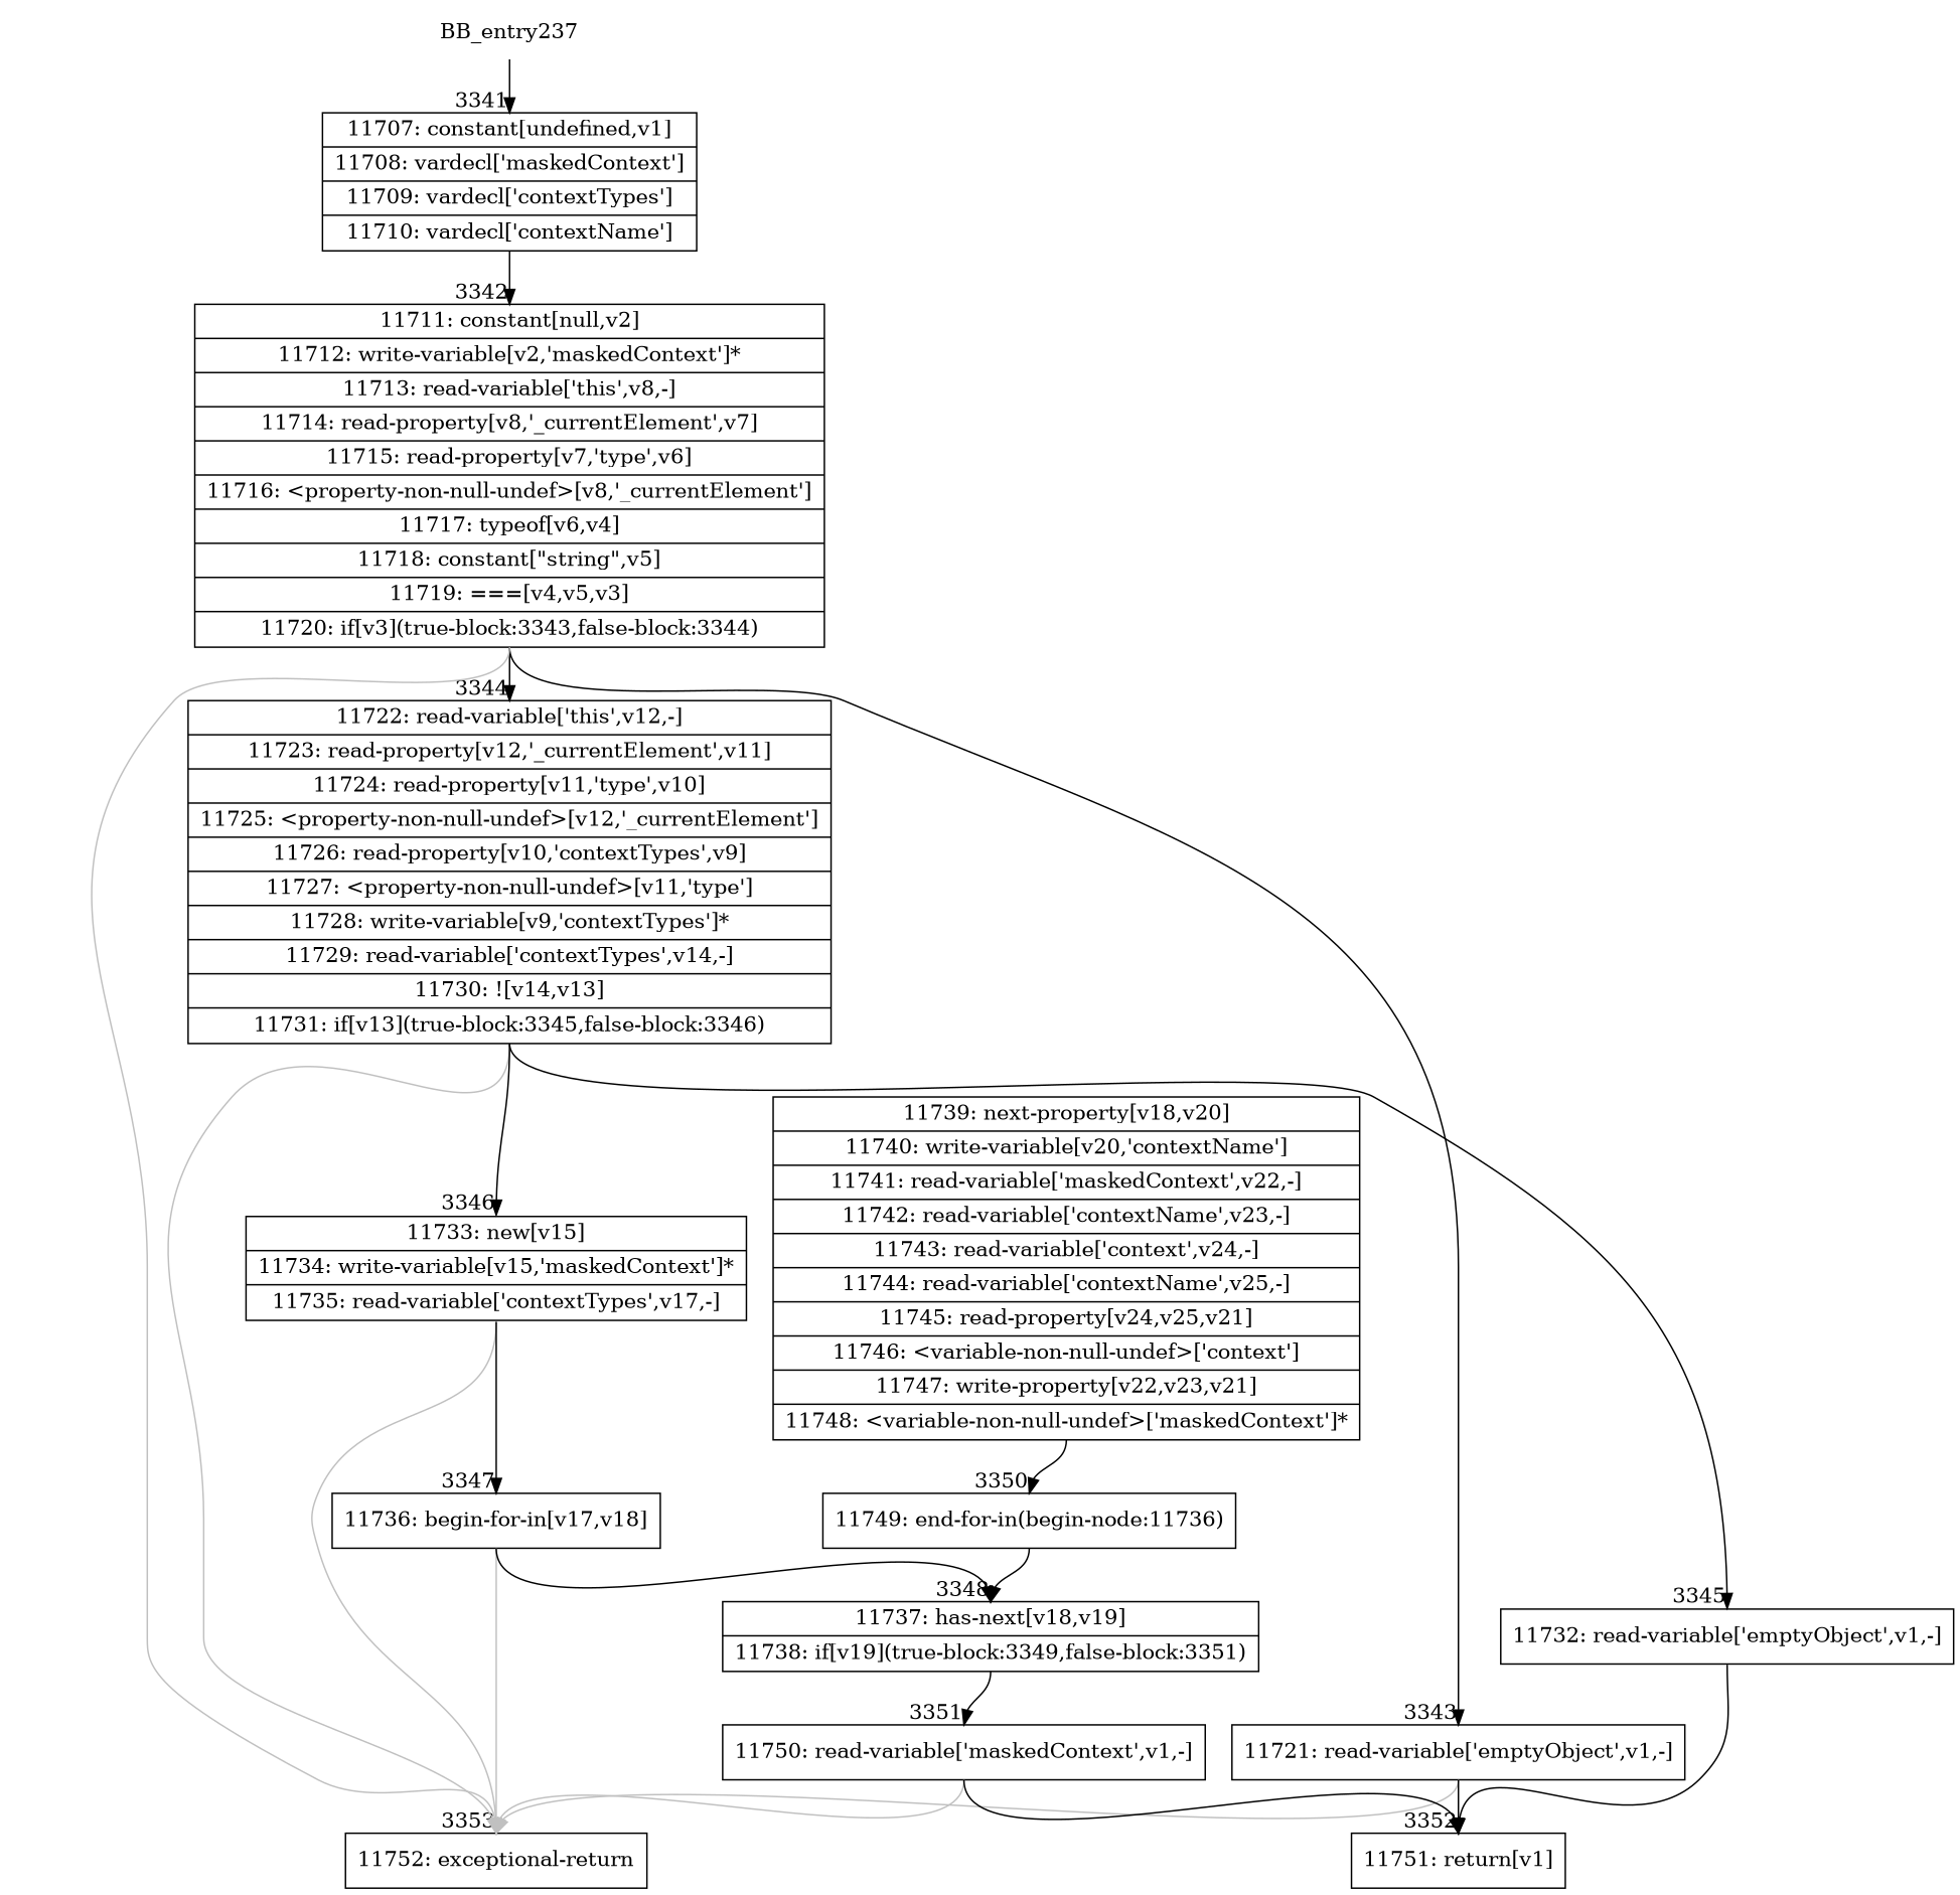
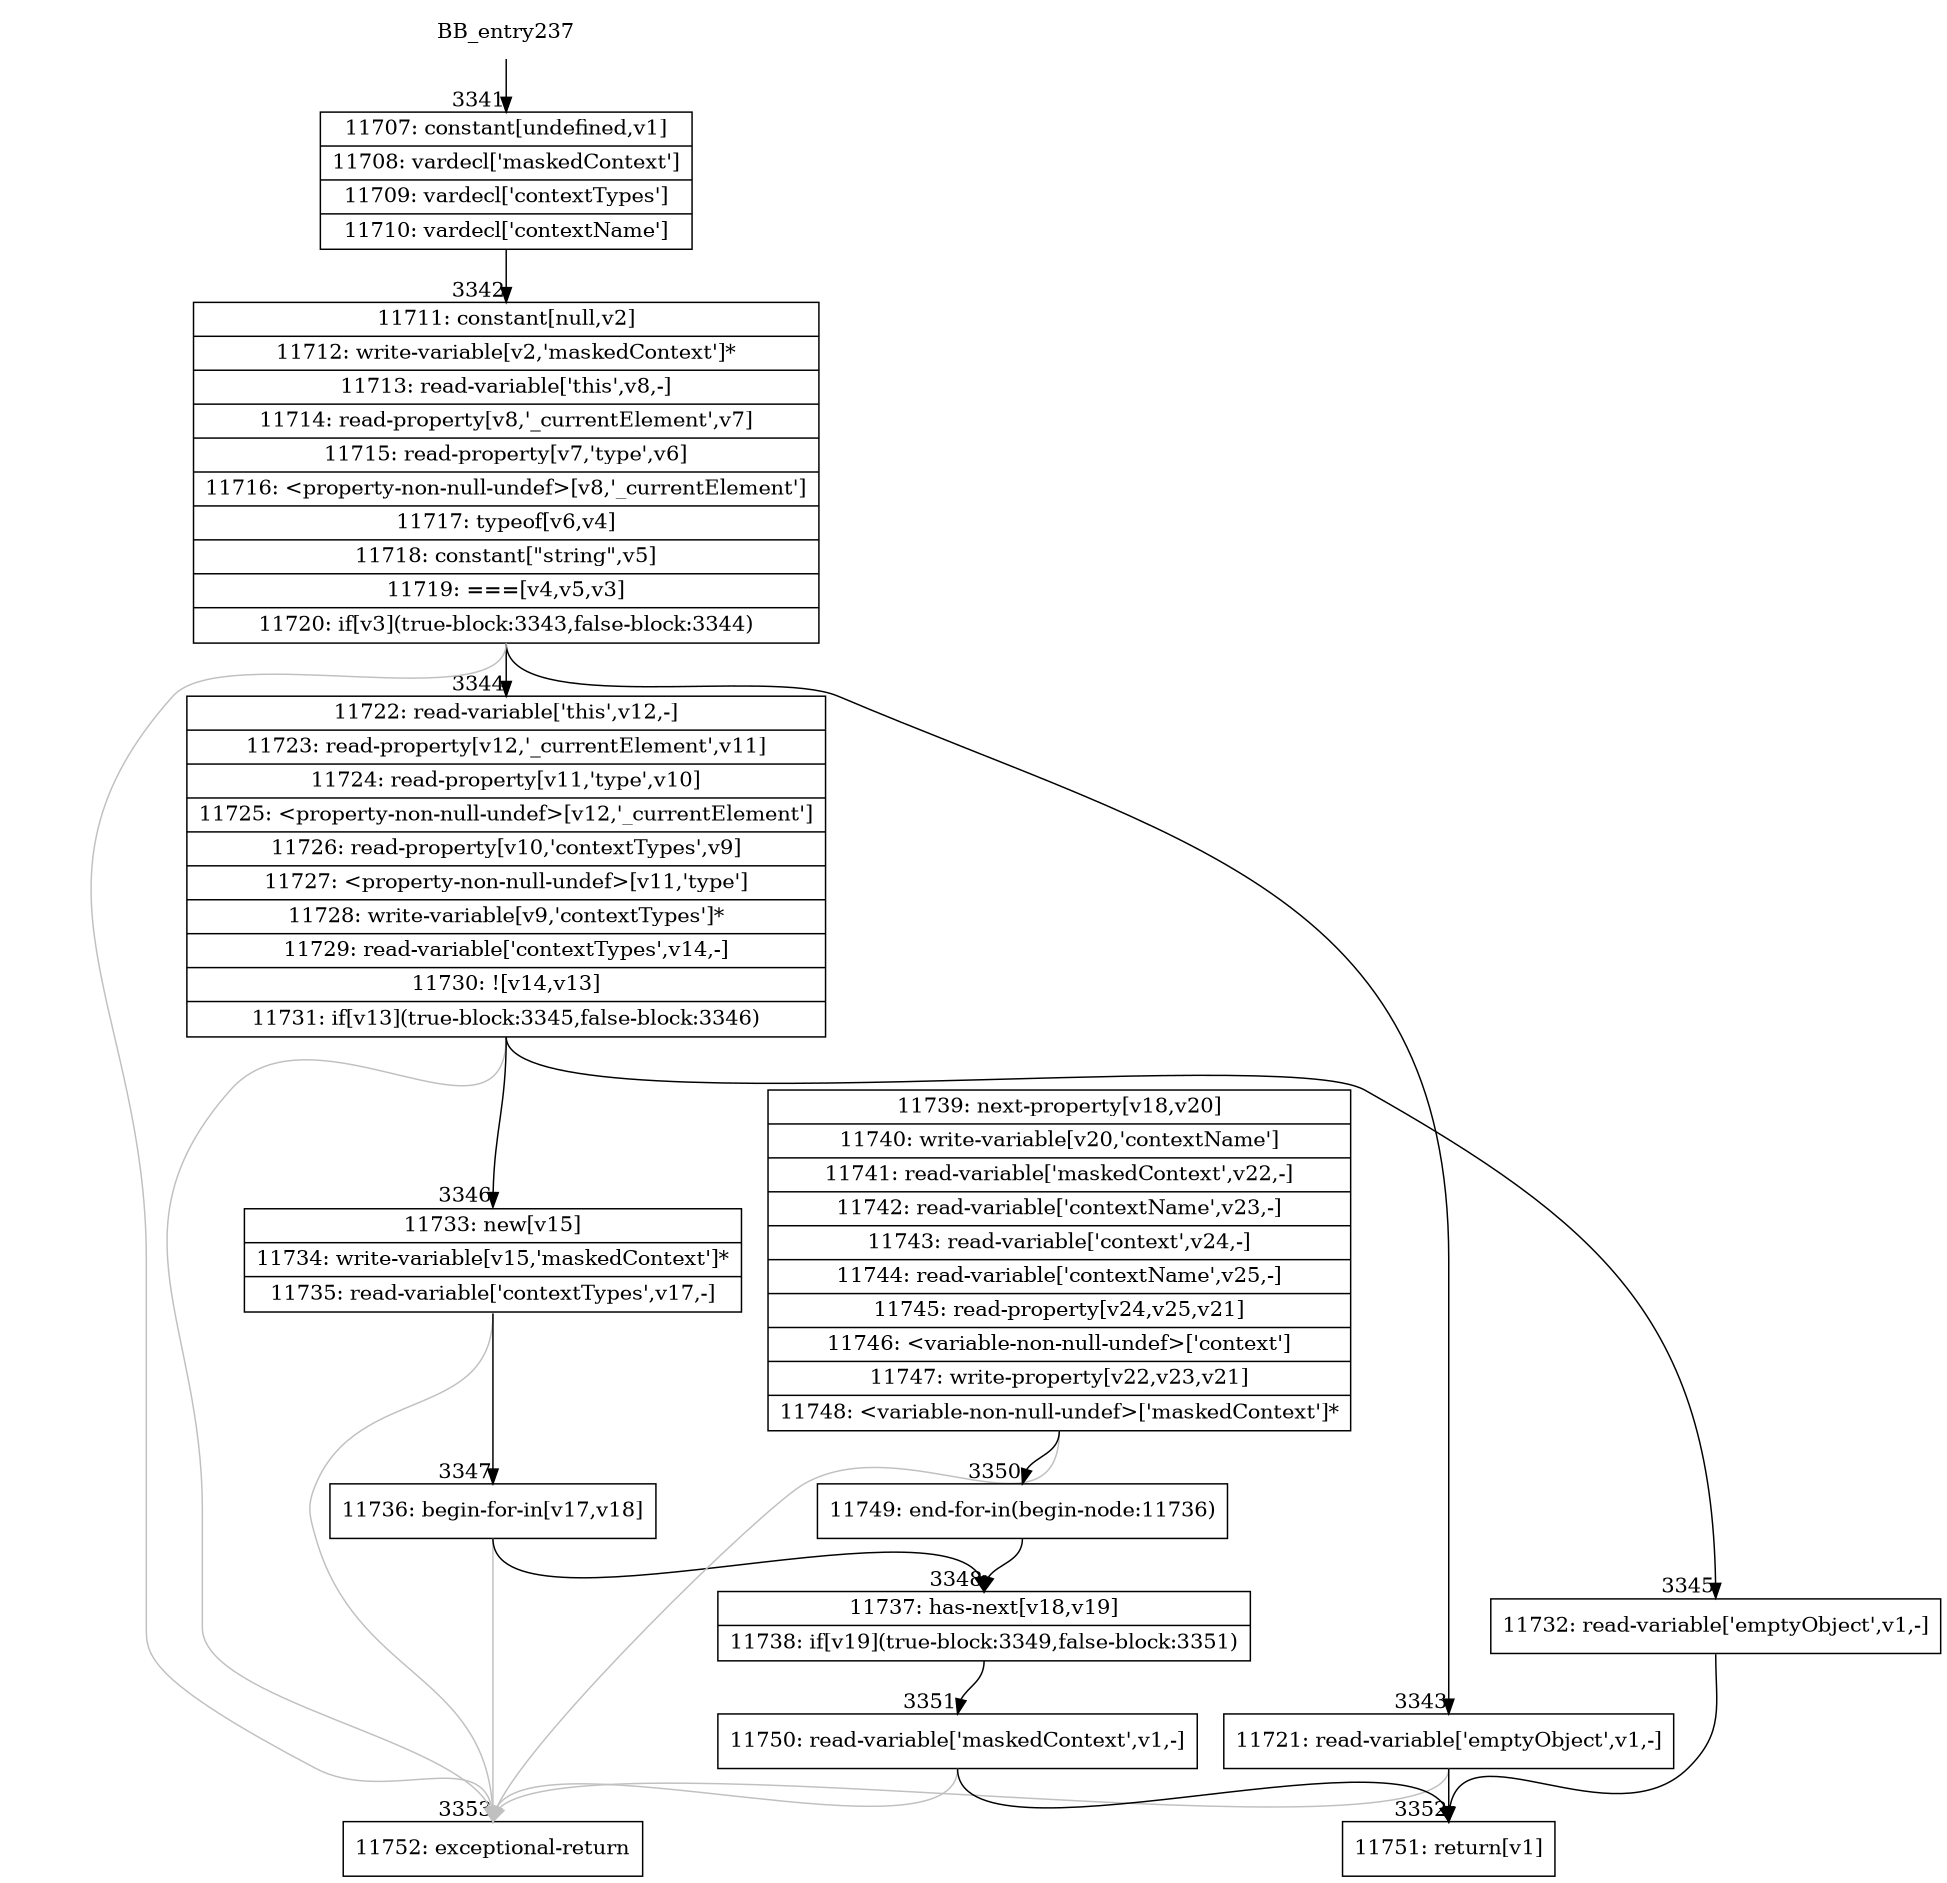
  digraph {
    rankdir=TD
    node [shape=record]
    edge [headport=n tailport=s]
    BB_entry237 [shape=none]
    n2 [label="{11707: constant[undefined,v1]|11708: vardecl['maskedContext']|11709: vardecl['contextTypes']|11710: vardecl['contextName']}"]
    n3 [label="{11711: constant[null,v2]|11712: write-variable[v2,'maskedContext']*|11713: read-variable['this',v8,-]|11714: read-property[v8,'_currentElement',v7]|11715: read-property[v7,'type',v6]|11716: \<property-non-null-undef\>[v8,'_currentElement']|11717: typeof[v6,v4]|11718: constant[\"string\",v5]|11719: ===[v4,v5,v3]|11720: if[v3](true-block:3343,false-block:3344)}"]
    n4 [label="{11721: read-variable['emptyObject',v1,-]}"]
    n5 [label="{11722: read-variable['this',v12,-]|11723: read-property[v12,'_currentElement',v11]|11724: read-property[v11,'type',v10]|11725: \<property-non-null-undef\>[v12,'_currentElement']|11726: read-property[v10,'contextTypes',v9]|11727: \<property-non-null-undef\>[v11,'type']|11728: write-variable[v9,'contextTypes']*|11729: read-variable['contextTypes',v14,-]|11730: ![v14,v13]|11731: if[v13](true-block:3345,false-block:3346)}"]
    n6 [label="{11752: exceptional-return}"]
    n7 [label="{11751: return[v1]}"]
    n8 [label="{11732: read-variable['emptyObject',v1,-]}"]
    n9 [label="{11733: new[v15]|11734: write-variable[v15,'maskedContext']*|11735: read-variable['contextTypes',v17,-]}"]
    n10 [label="{11736: begin-for-in[v17,v18]}"]
    n11 [label="{11737: has-next[v18,v19]|11738: if[v19](true-block:3349,false-block:3351)}"]
    n12 [label="{11750: read-variable['maskedContext',v1,-]}"]
    n13 [label="{11739: next-property[v18,v20]|11740: write-variable[v20,'contextName']|11741: read-variable['maskedContext',v22,-]|11742: read-variable['contextName',v23,-]|11743: read-variable['context',v24,-]|11744: read-variable['contextName',v25,-]|11745: read-property[v24,v25,v21]|11746: \<variable-non-null-undef\>['context']|11747: write-property[v22,v23,v21]|11748: \<variable-non-null-undef\>['maskedContext']*}"]
    n14 [label="{11749: end-for-in(begin-node:11736)}"]
    BB_entry237 -> n2 [headlabel="    3341"]
    n2 -> n3 [headlabel="      3342"]
    n3 -> n4 [headlabel="      3343"]
    n3 -> n5 [headlabel="      3344"]
    n3 -> n6 [color=gray headlabel="      3353"]
    n4 -> n6 [color=gray]
    n4 -> n7 [headlabel="      3352"]
    n5 -> n6 [color=gray]
    n5 -> n8 [headlabel="      3345"]
    n5 -> n9 [headlabel="      3346"]
    n8 -> n7
    n9 -> n6 [color=gray]
    n9 -> n10 [headlabel="      3347"]
    n10 -> n6 [color=gray]
    n10 -> n11 [headlabel="      3348"]
    n11 -> n12 [headlabel="      3351"]
    n12 -> n6 [color=gray]
    n12 -> n7
+   n13 -> n6 [color=gray]
    n13 -> n14 [headlabel="      3350"]
    n14 -> n11
  }
